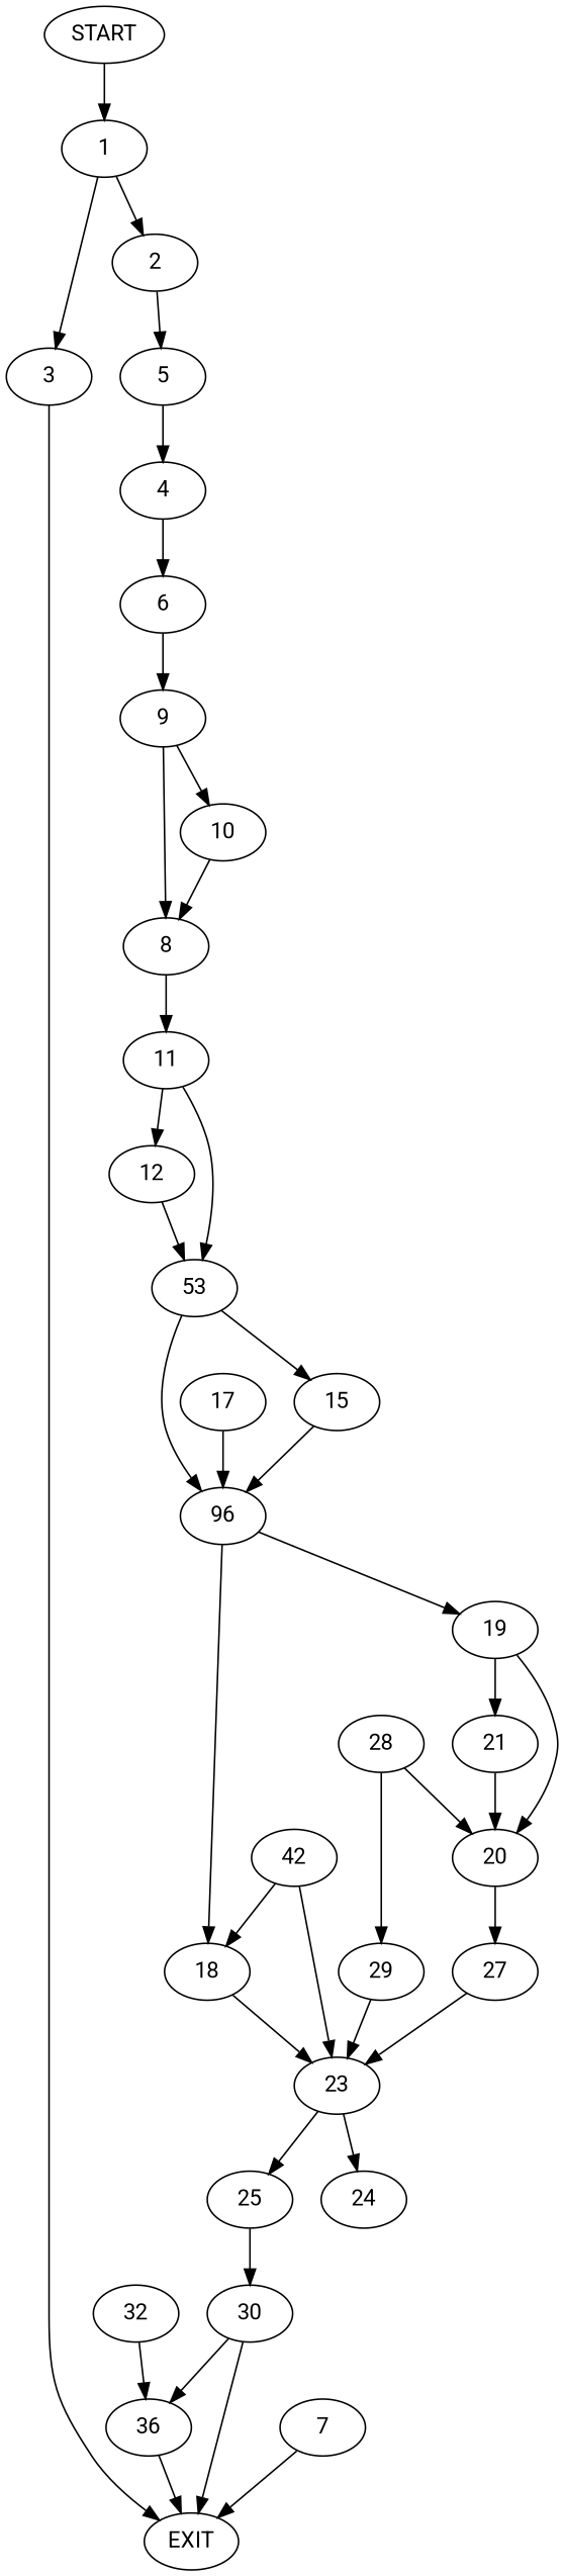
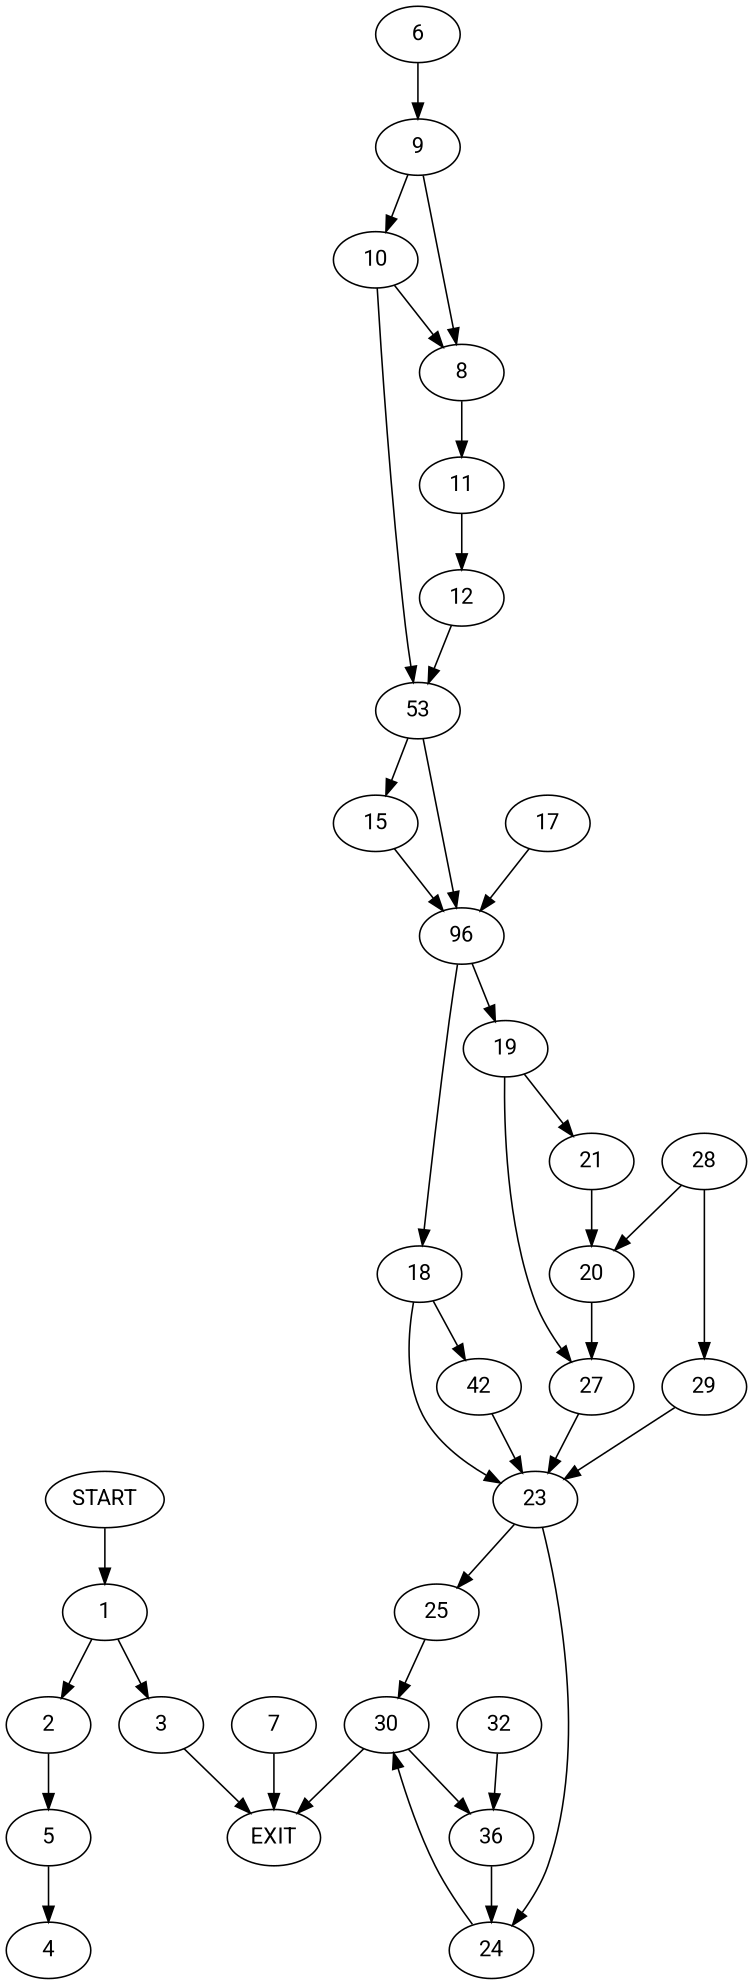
  digraph {
    fontname=Roboto
    node [fontname=Roboto]
    edge [fontname=Roboto]
    n1 [label=START]
    1
    2
    3
    n5 [label=EXIT]
    5
    4
    6
    9
    7
    8
    11
    10
    12
    n15 [label=53]
    15
    n17 [label=96]
    18
    19
    17
    n21 [label=42]
    23
    20
    21
    24
    25
    27
    28
    29
    30
    n31 [label=36]
    32
    n1 -> 1
    1 -> 2
    1 -> 3
    2 -> 5
    3 -> n5
    5 -> 4
-   4 -> 6
    6 -> 9
    9 -> 8
    9 -> 10
    7 -> n5
    8 -> 11
    11 -> 12
-   11 -> n15
+   10 -> n15
    10 -> 8
    12 -> n15
    n15 -> 15
    n15 -> n17
    15 -> n17
    n17 -> 18
    n17 -> 19
-   n21 -> 18
+   18 -> n21
    18 -> 23
-   19 -> 20
+   19 -> 27
    19 -> 21
    17 -> n17
    n21 -> 23
    23 -> 24
    23 -> 25
    20 -> 27
    21 -> 20
+   24 -> 30
    25 -> 30
    27 -> 23
    28 -> 20
    28 -> 29
    29 -> 23
    30 -> n5
    30 -> n31
-   n31 -> n5
+   n31 -> 24
    32 -> n31
  }
